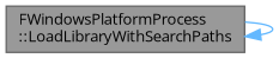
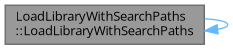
  digraph {
    rankdir=TB
    fontname="Open Sans"
-   n1 [color=gray40 fillcolor=grey60 fontcolor=black fontname="Open Sans" fontsize=10 height=0.2 label="FWindowsPlatformProcess\l::LoadLibraryWithSearchPaths" shape=box style=filled width=0.4]
+   n1 [color=gray40 fillcolor=grey60 fontcolor=black fontname="Open Sans" fontsize=10 height=0.2 label="LoadLibraryWithSearchPaths\l::LoadLibraryWithSearchPaths" shape=box style=filled width=0.4]
    n1 -> n1 [color=steelblue1 fontname="Open Sans" fontsize=10 labelfontname=Helvetica labelfontsize=10 style=solid]
  }
